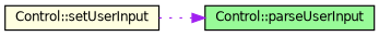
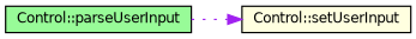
  digraph {
    rankdir=LR
    node [color=black fontname=Helvetica fontsize=10 shape=record style=filled]
    n1 [fillcolor=lightyellow fontcolor=black height=0.2 label="Control::setUserInput" width=0.4]
    n2 [fillcolor=palegreen height=0.2 label="Control::parseUserInput" width=0.4]
-   n1 -> n2 [color=purple fontname=Helvetica fontsize=10 labelfontname=Helvetica labelfontsize=10 style=dotted]
+   n2 -> n1 [color=purple fontname=Helvetica fontsize=10 labelfontname=Helvetica labelfontsize=10 style=dotted]
  }
